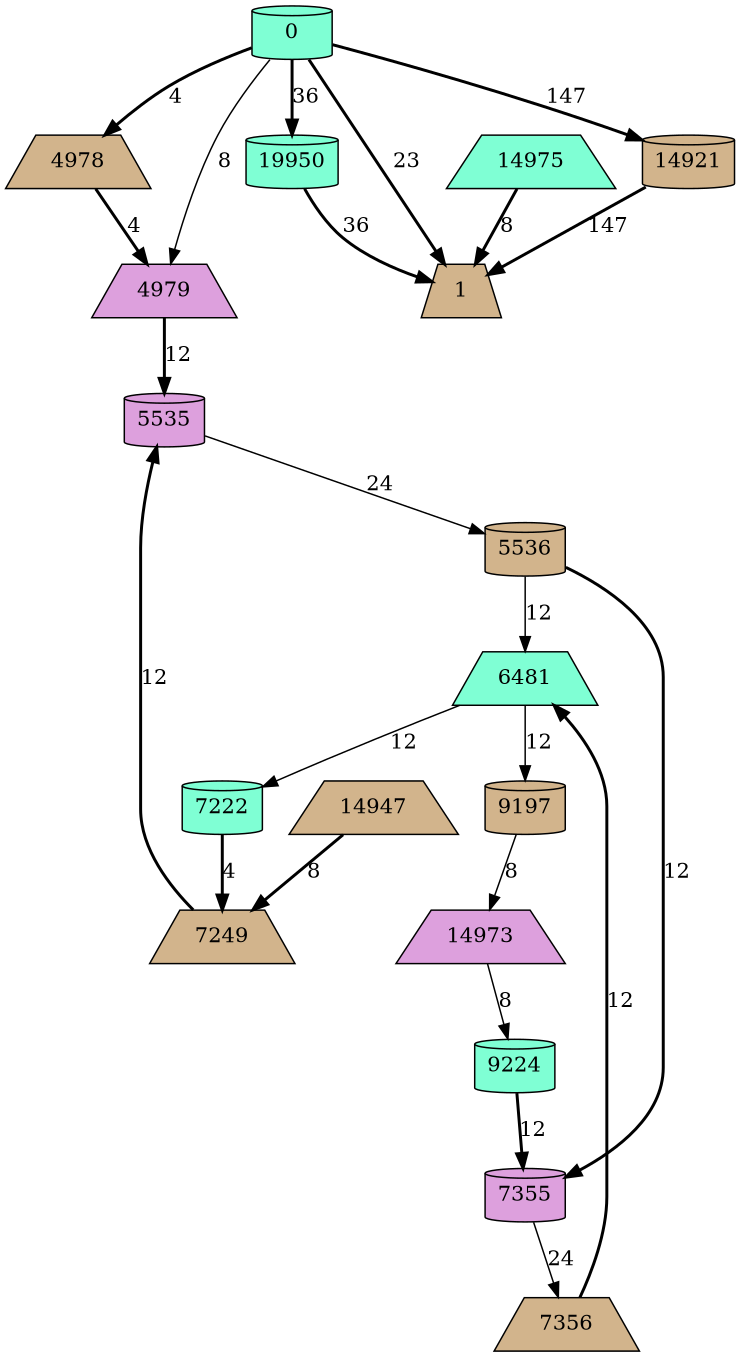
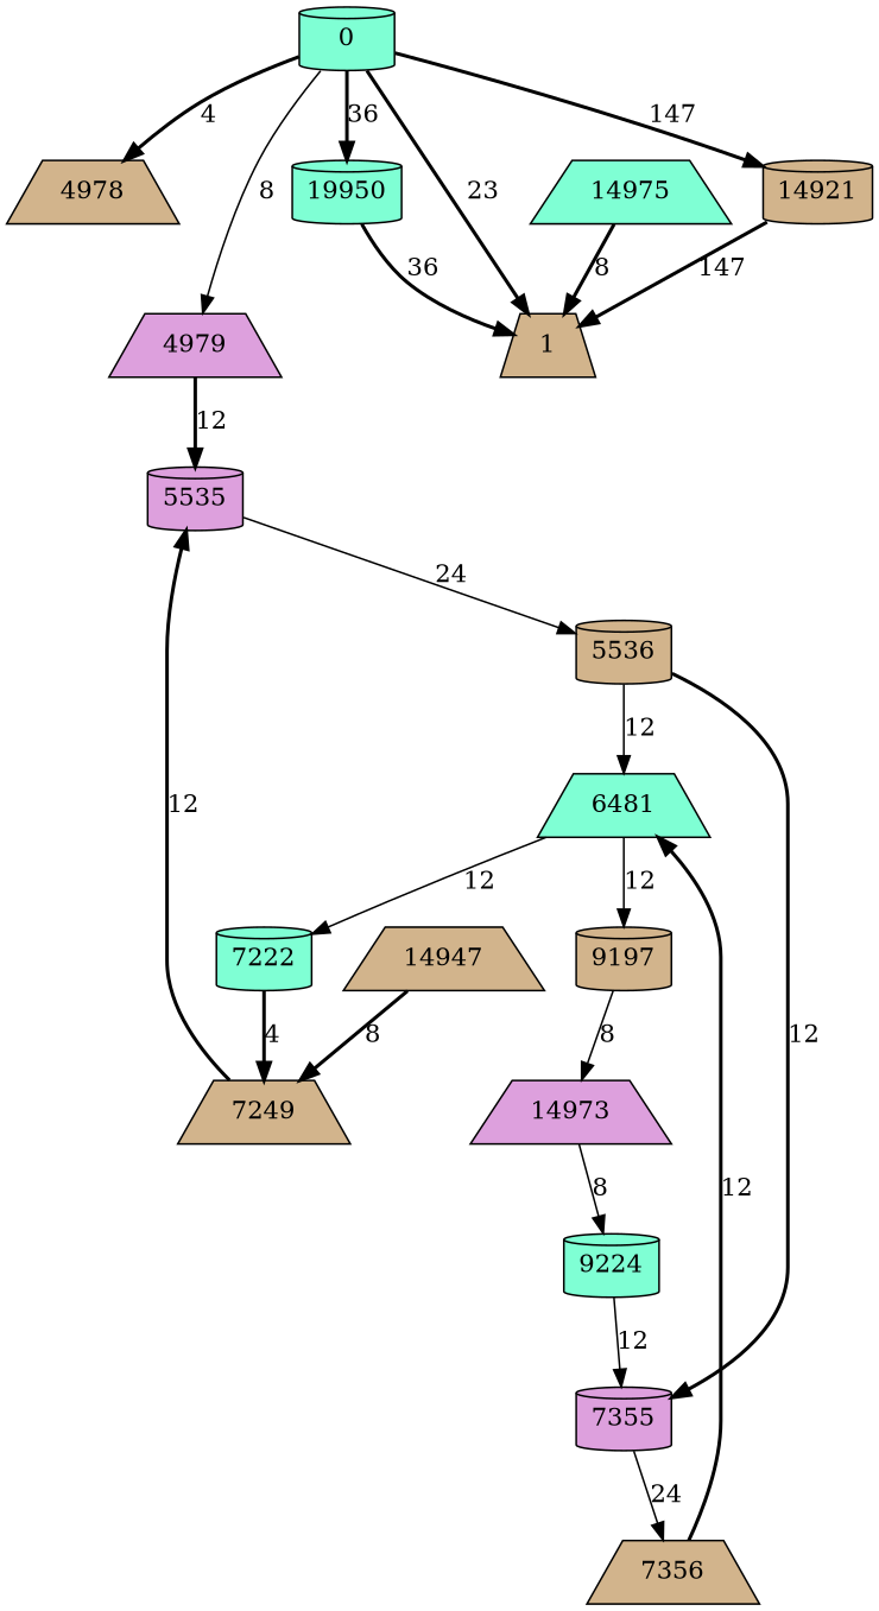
  digraph {
    rankdir=TB
    node [fillcolor=tan shape=trapezium style=filled]
    edge [style=bold]
    4978
    4979 [fillcolor=plum]
    5535 [fillcolor=plum shape=cylinder]
    5536 [shape=cylinder]
    6481 [fillcolor=aquamarine]
    7355 [fillcolor=plum shape=cylinder]
    7222 [fillcolor=aquamarine shape=cylinder]
    9197 [shape=cylinder]
    7356
    7249
    14973 [fillcolor=plum]
    14947
    9224 [fillcolor=aquamarine shape=cylinder]
    1
    14975 [fillcolor=aquamarine]
    14921 [shape=cylinder]
    19950 [fillcolor=aquamarine shape=cylinder]
    0 [fillcolor=aquamarine shape=cylinder]
-   4978 -> 4979 [label=4]
    4979 -> 5535 [label=12]
    5535 -> 5536 [label=24 style=solid]
    5536 -> 6481 [label=12 style=solid]
    5536 -> 7355 [label=12]
    6481 -> 7222 [label=12 style=solid]
    6481 -> 9197 [label=12 style=solid]
    7355 -> 7356 [label=24 style=solid]
    7222 -> 7249 [label=4]
    9197 -> 14973 [label=8 style=solid]
    7356 -> 6481 [label=12]
    7249 -> 5535 [label=12]
    14973 -> 9224 [label=8 style=solid]
    14947 -> 7249 [label=8]
-   9224 -> 7355 [label=12]
+   9224 -> 7355 [label=12 style=solid]
    14975 -> 1 [label=8]
    14921 -> 1 [label=147]
    19950 -> 1 [label=36]
    0 -> 4978 [label=4]
    0 -> 4979 [label=8 style=solid]
    0 -> 1 [label=23]
    0 -> 14921 [label=147]
    0 -> 19950 [label=36]
  }
